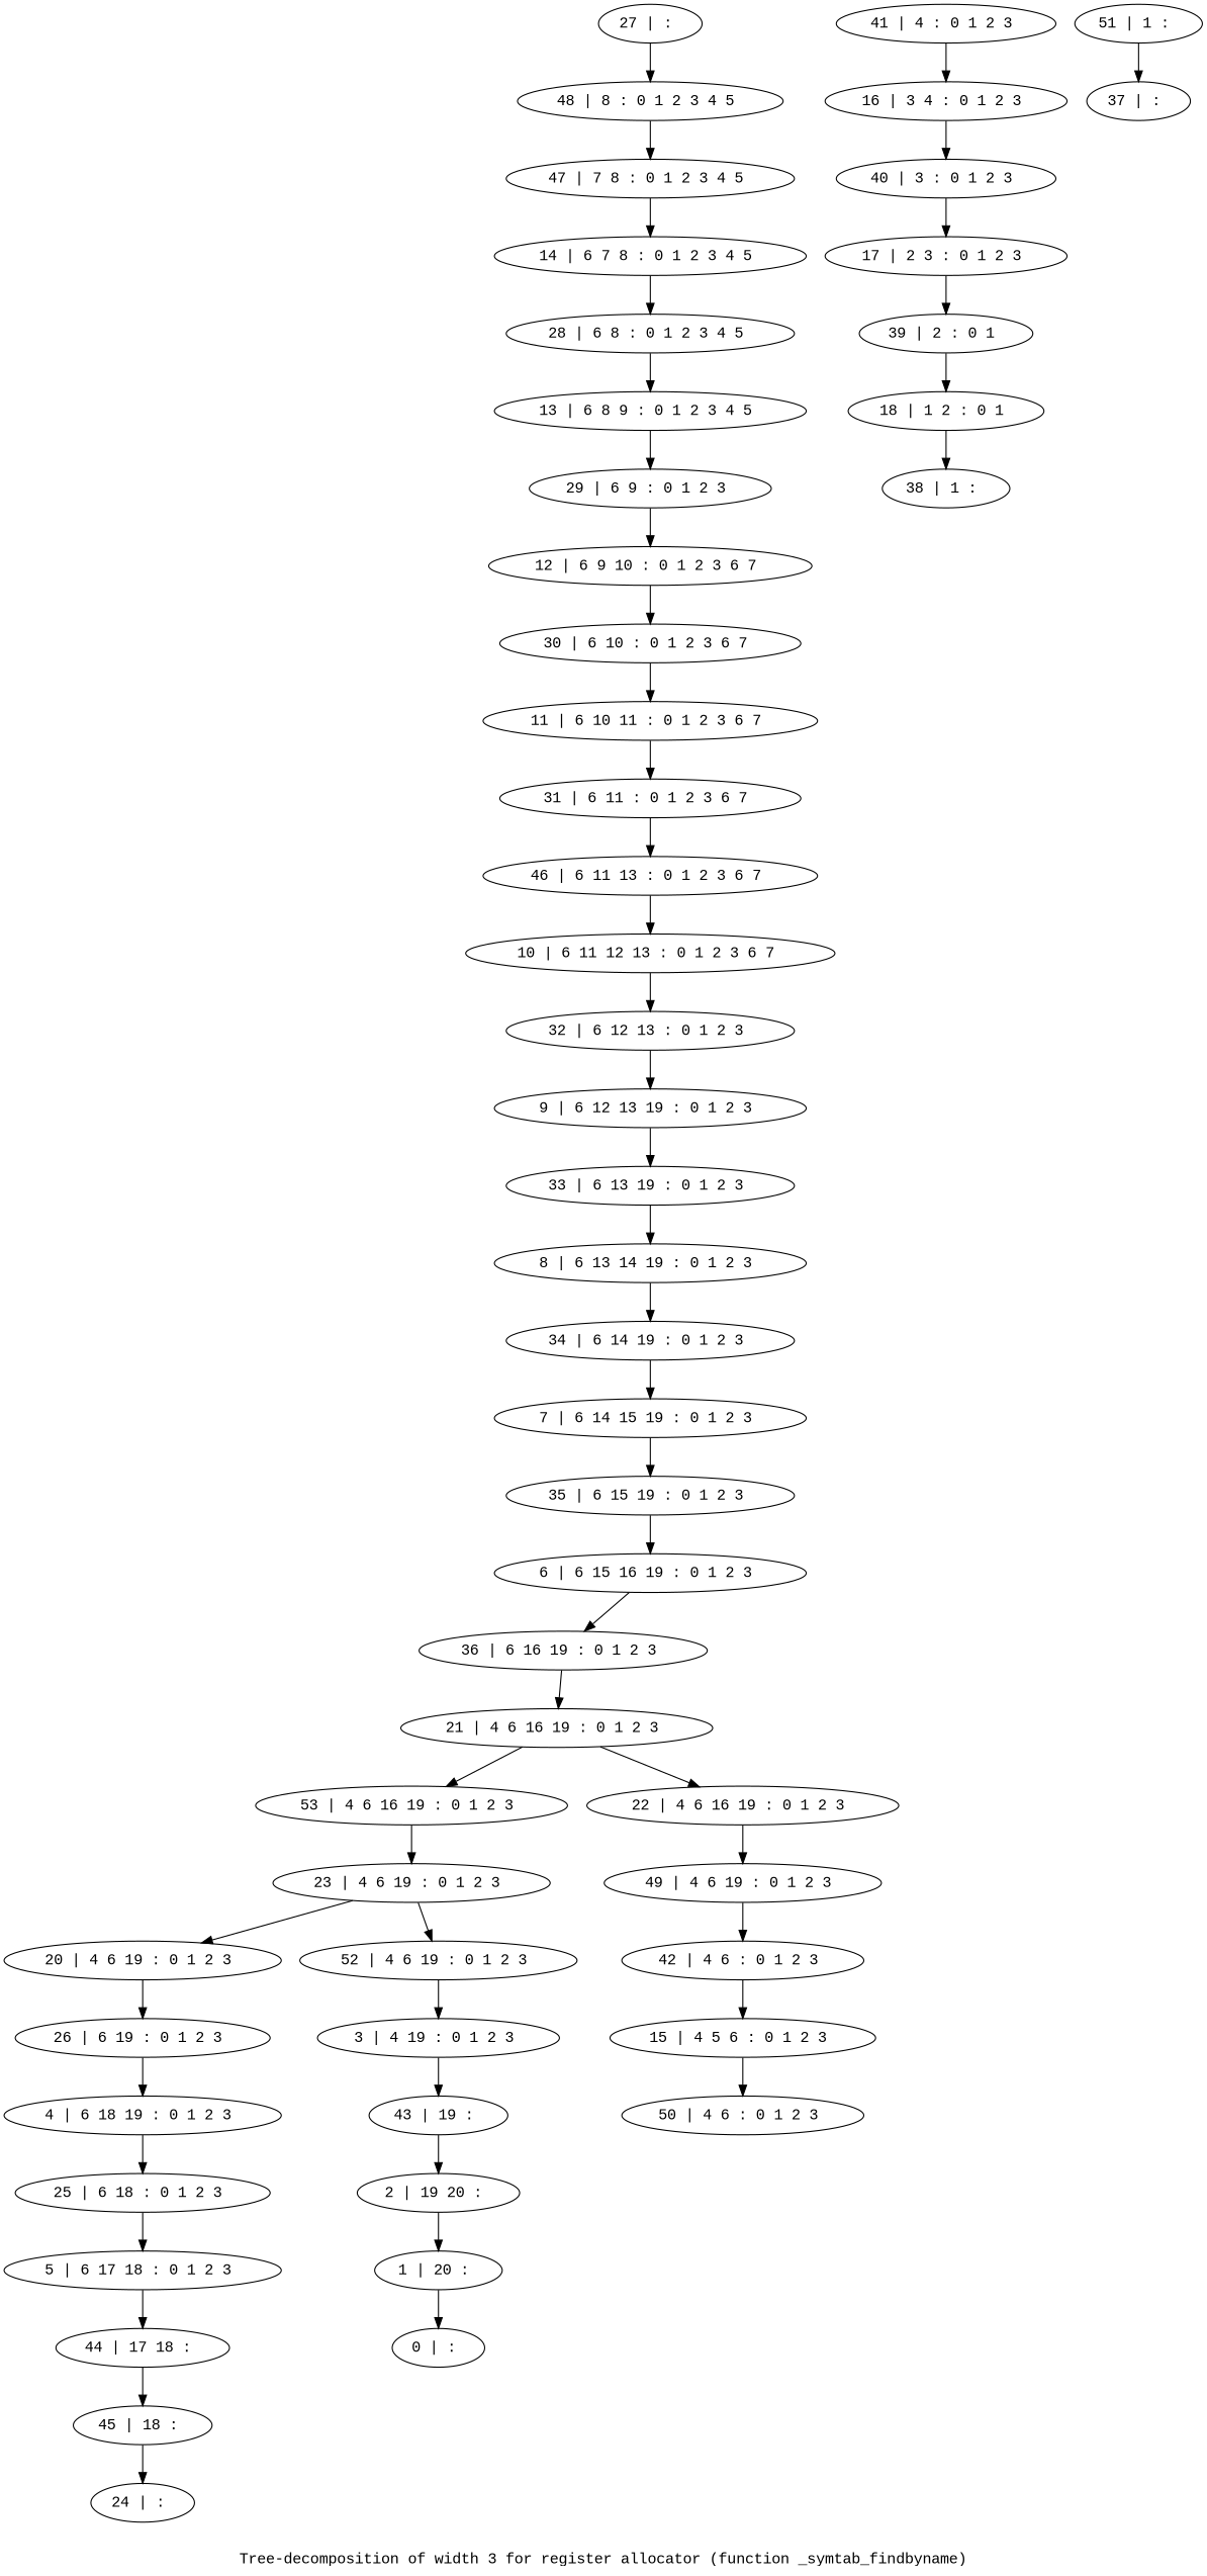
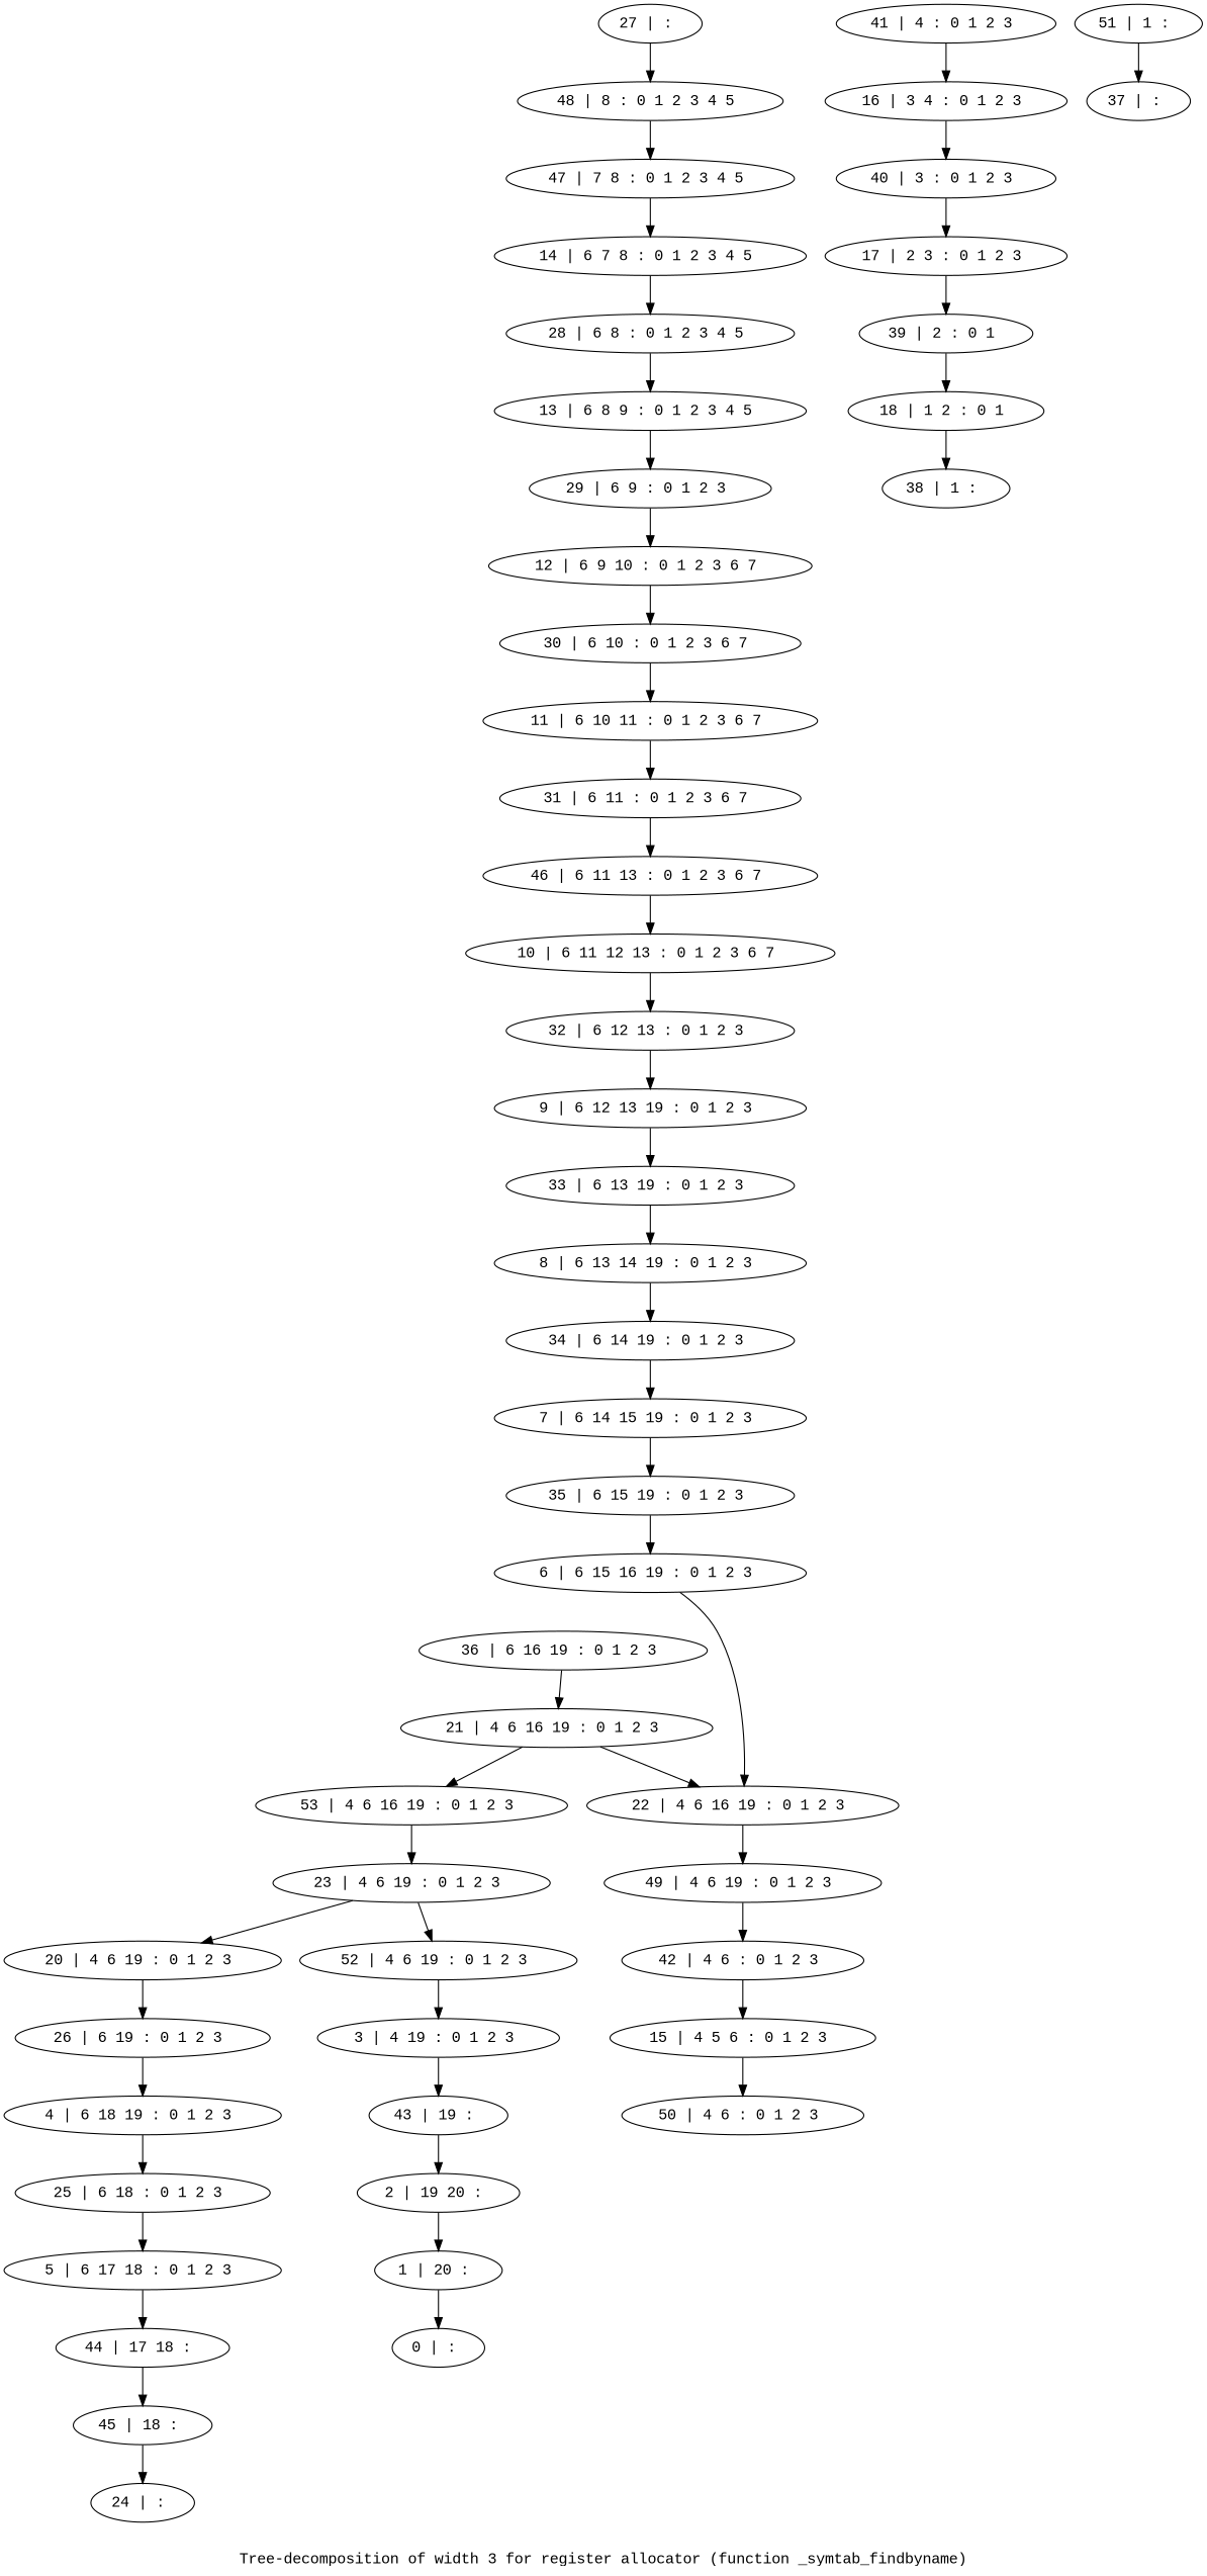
  digraph {
    fontname="Liberation Mono"
    label="Tree-decomposition of width 3 for register allocator (function _symtab_findbyname)"
    node [fontname="Liberation Mono"]
    edge [fontname="Liberation Mono"]
    n1 [label="0 | : "]
    n2 [label="1 | 20 : "]
    n3 [label="2 | 19 20 : "]
    n4 [label="3 | 4 19 : 0 1 2 3 "]
    n5 [label="43 | 19 : "]
    n6 [label="4 | 6 18 19 : 0 1 2 3 "]
    n7 [label="25 | 6 18 : 0 1 2 3 "]
    n8 [label="5 | 6 17 18 : 0 1 2 3 "]
    n9 [label="44 | 17 18 : "]
    n10 [label="45 | 18 : "]
    n11 [label="6 | 6 15 16 19 : 0 1 2 3 "]
    n12 [label="36 | 6 16 19 : 0 1 2 3 "]
    n13 [label="21 | 4 6 16 19 : 0 1 2 3 "]
    n14 [label="7 | 6 14 15 19 : 0 1 2 3 "]
    n15 [label="35 | 6 15 19 : 0 1 2 3 "]
    n16 [label="8 | 6 13 14 19 : 0 1 2 3 "]
    n17 [label="34 | 6 14 19 : 0 1 2 3 "]
    n18 [label="9 | 6 12 13 19 : 0 1 2 3 "]
    n19 [label="33 | 6 13 19 : 0 1 2 3 "]
    n20 [label="10 | 6 11 12 13 : 0 1 2 3 6 7 "]
    n21 [label="32 | 6 12 13 : 0 1 2 3 "]
    n22 [label="11 | 6 10 11 : 0 1 2 3 6 7 "]
    n23 [label="31 | 6 11 : 0 1 2 3 6 7 "]
    n24 [label="46 | 6 11 13 : 0 1 2 3 6 7 "]
    n25 [label="12 | 6 9 10 : 0 1 2 3 6 7 "]
    n26 [label="30 | 6 10 : 0 1 2 3 6 7 "]
    n27 [label="13 | 6 8 9 : 0 1 2 3 4 5 "]
    n28 [label="29 | 6 9 : 0 1 2 3 "]
    n29 [label="14 | 6 7 8 : 0 1 2 3 4 5 "]
    n30 [label="28 | 6 8 : 0 1 2 3 4 5 "]
    n31 [label="15 | 4 5 6 : 0 1 2 3 "]
    n32 [label="50 | 4 6 : 0 1 2 3 "]
    n33 [label="16 | 3 4 : 0 1 2 3 "]
    n34 [label="40 | 3 : 0 1 2 3 "]
    n35 [label="17 | 2 3 : 0 1 2 3 "]
    n36 [label="39 | 2 : 0 1 "]
    n37 [label="18 | 1 2 : 0 1 "]
    n38 [label="38 | 1 : "]
    n39 [label="51 | 1 : "]
    n40 [label="37 | : "]
    n41 [label="20 | 4 6 19 : 0 1 2 3 "]
    n42 [label="26 | 6 19 : 0 1 2 3 "]
    n43 [label="22 | 4 6 16 19 : 0 1 2 3 "]
    n44 [label="53 | 4 6 16 19 : 0 1 2 3 "]
    n45 [label="49 | 4 6 19 : 0 1 2 3 "]
    n46 [label="23 | 4 6 19 : 0 1 2 3 "]
    n47 [label="42 | 4 6 : 0 1 2 3 "]
    n48 [label="52 | 4 6 19 : 0 1 2 3 "]
    n49 [label="24 | : "]
    n50 [label="27 | : "]
    n51 [label="48 | 8 : 0 1 2 3 4 5 "]
    n52 [label="47 | 7 8 : 0 1 2 3 4 5 "]
    n53 [label="41 | 4 : 0 1 2 3 "]
    n2 -> n1
    n3 -> n2
    n4 -> n5
    n5 -> n3
    n6 -> n7
    n7 -> n8
    n8 -> n9
    n9 -> n10
    n10 -> n49
-   n11 -> n12
+   n11 -> n43
    n12 -> n13
    n13 -> n43
    n13 -> n44
    n14 -> n15
    n15 -> n11
    n16 -> n17
    n17 -> n14
    n18 -> n19
    n19 -> n16
    n20 -> n21
    n21 -> n18
    n22 -> n23
    n23 -> n24
    n24 -> n20
    n25 -> n26
    n26 -> n22
    n27 -> n28
    n28 -> n25
    n29 -> n30
    n30 -> n27
    n31 -> n32
    n33 -> n34
    n34 -> n35
    n35 -> n36
    n36 -> n37
    n37 -> n38
    n39 -> n40
    n41 -> n42
    n42 -> n6
    n43 -> n45
    n44 -> n46
    n45 -> n47
    n46 -> n41
    n46 -> n48
    n47 -> n31
    n48 -> n4
    n50 -> n51
    n51 -> n52
    n52 -> n29
    n53 -> n33
  }
